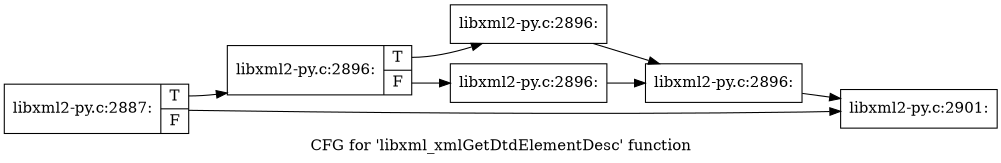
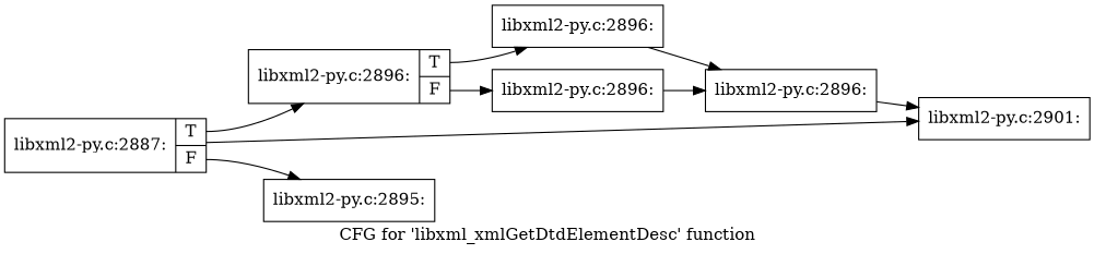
  digraph {
    label="CFG for 'libxml_xmlGetDtdElementDesc' function"
    rankdir=LR
    node [shape=record]
    n1 [label="{libxml2-py.c:2887:|{<s0>T|<s1>F}}"]
    n2 [label="{libxml2-py.c:2896:|{<s0>T|<s1>F}}"]
+   n3 [label="{libxml2-py.c:2895:}"]
    n4 [label="{libxml2-py.c:2901:}"]
    n5 [label="{libxml2-py.c:2896:}"]
    n6 [label="{libxml2-py.c:2896:}"]
    n7 [label="{libxml2-py.c:2896:}"]
    n1 -> n2 [tailport=s0]
+   n1 -> n3 [tailport=s1]
    n1 -> n4
    n2 -> n5 [tailport=s0]
    n2 -> n6 [tailport=s1]
    n5 -> n7
    n6 -> n7
    n7 -> n4
  }
